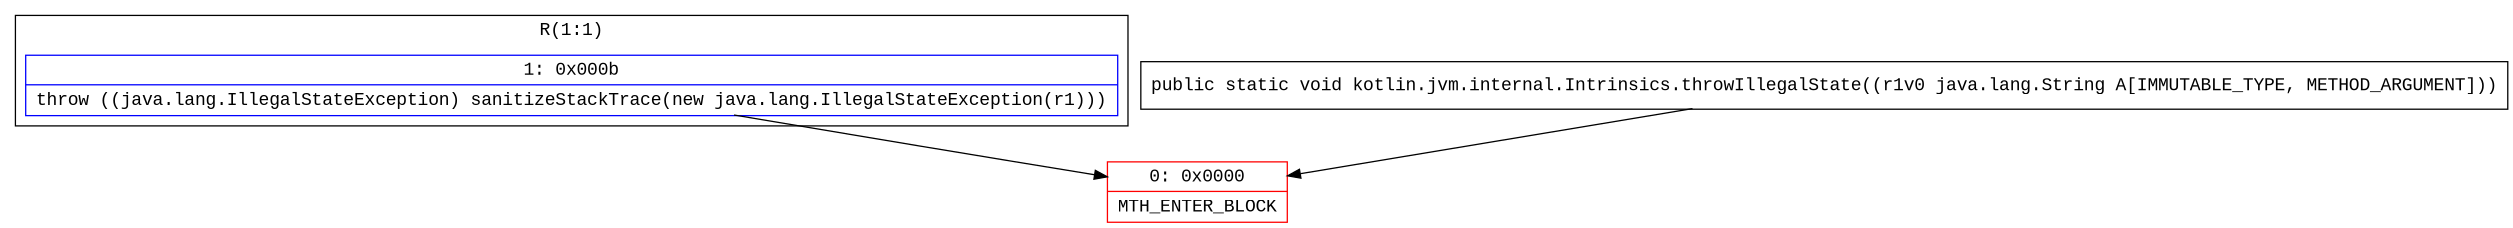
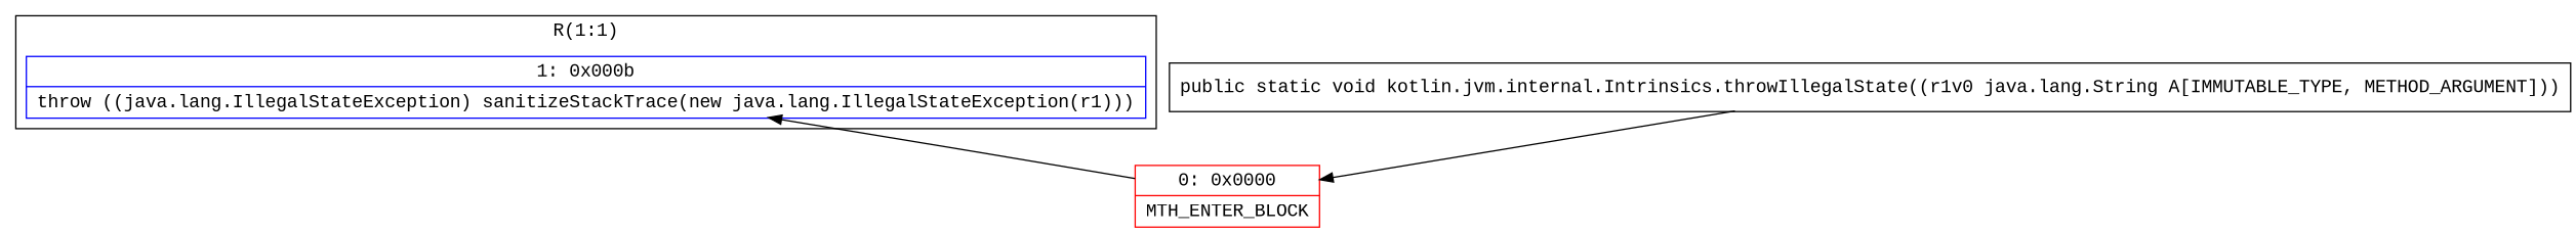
  digraph {
    fontname="Liberation Mono"
    node [shape=record fontname="Liberation Mono"]
    edge [fontname="Liberation Mono"]
    n1 [color=blue label="{1\:\ 0x000b|throw ((java.lang.IllegalStateException) sanitizeStackTrace(new java.lang.IllegalStateException(r1)))\l}"]
    n2 [color=red label="{0\:\ 0x0000|MTH_ENTER_BLOCK\l}"]
    n3 [label="{public static void kotlin.jvm.internal.Intrinsics.throwIllegalState((r1v0 java.lang.String A[IMMUTABLE_TYPE, METHOD_ARGUMENT])) }"]
    subgraph cluster_1 {
      label="R(1:1)"
      n1
    }
-   n1 -> n2
+   n2 -> n1
    n3 -> n2
  }
